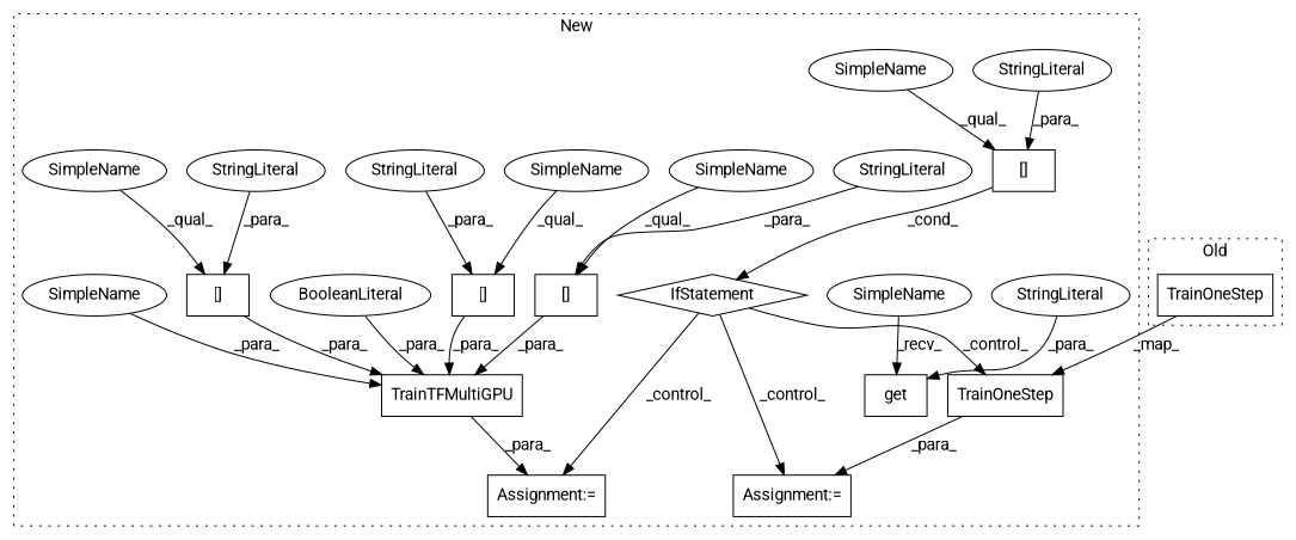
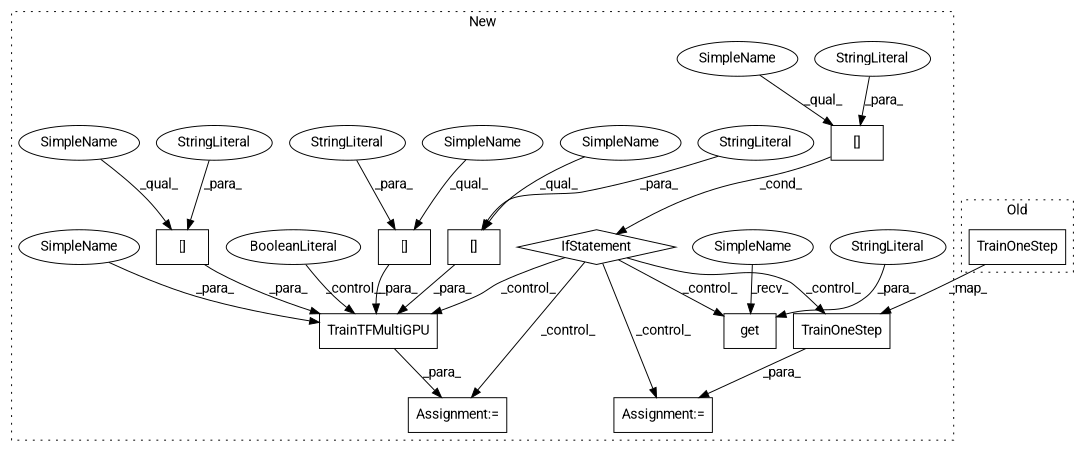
  digraph {
    fontname=Roboto
    node [a=42 fontname=Roboto l=6 shape=ellipse]
    edge [fontname=Roboto]
    n1 [a=32 l="13,1" label=TrainOneStep s="1666,1686" shape=box]
    n2 [a=2 l="7,1" label="[]" s="1614,1639" shape=box]
    n3 [a=32 l="16,1" label=TrainTFMultiGPU s="1727,1848" shape=box]
    n4 [a=2 l="7,1" label="[]" s="1751,1776" shape=box]
    n5 [a=2 l="7,1" label="[]" s="1804,1823" shape=box]
    n6 [a=32 l="4,1" label=get s="1832,1847" shape=box]
    n7 [a=2 l="7,1" label="[]" s="1780,1797" shape=box]
    n8 [a=25 l="4,2" label=IfStatement s="1610,1640" shape=diamond]
    n9 [a=9 l=4 label=BooleanLiteral s=1799]
    n10 [a=45 l=18 label=StringLiteral s=1758]
    n11 [a=45 l=11 label=StringLiteral s=1836]
    n12 [a=45 l=10 label=StringLiteral s=1787]
    n13 [a=45 l=18 label=StringLiteral s=1621]
    n14 [a=7 l=1 label="Assignment:=" s=1665 shape=box]
    n15 [a=7 l=1 label="Assignment:=" s=1726 shape=box]
    n16 [a=45 l=12 label=StringLiteral s=1811]
    n17 [label=SimpleName s=1825]
    n18 [label=SimpleName s=1614]
    n19 [label=SimpleName s=1751]
    n20 [label=SimpleName s=1780]
    n21 [label=SimpleName s=1804]
    n22 [l=7 label=SimpleName s=1743]
    n23 [a=32 l="13,1" label=TrainOneStep s="1634,1654" shape=box]
    subgraph cluster_1 {
      label=New
      style=dotted
      n1
      n2
      n3
      n4
      n5
      n6
      n7
      n8
      n9
      n10
      n11
      n12
      n13
      n14
      n15
      n16
      n17
      n18
      n19
      n20
      n21
      n22
    }
    subgraph cluster_2 {
      label=Old
      style=dotted
      n23
    }
    n1 -> n14 [label=_para_]
    n2 -> n8 [label=_cond_]
    n3 -> n15 [label=_para_]
    n4 -> n3 [label=_para_]
    n5 -> n3 [label=_para_]
    n7 -> n3 [label=_para_]
    n8 -> n1 [label=_control_]
+   n8 -> n3 [label=_control_]
+   n8 -> n6 [label=_control_]
    n8 -> n14 [label=_control_]
    n8 -> n15 [label=_control_]
-   n9 -> n3 [label=_para_]
+   n9 -> n3 [label=_control_]
    n10 -> n4 [label=_para_]
    n11 -> n6 [label=_para_]
    n12 -> n7 [label=_para_]
    n13 -> n2 [label=_para_]
    n16 -> n5 [label=_para_]
    n17 -> n6 [label=_recv_]
    n18 -> n2 [label=_qual_]
    n19 -> n4 [label=_qual_]
    n20 -> n7 [label=_qual_]
    n21 -> n5 [label=_qual_]
    n22 -> n3 [label=_para_]
    n23 -> n1 [label=_map_]
  }
